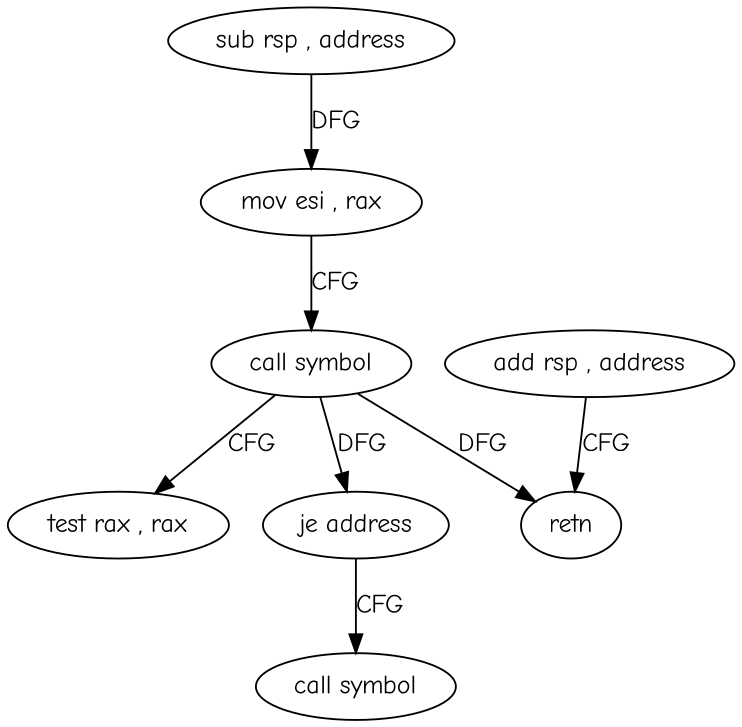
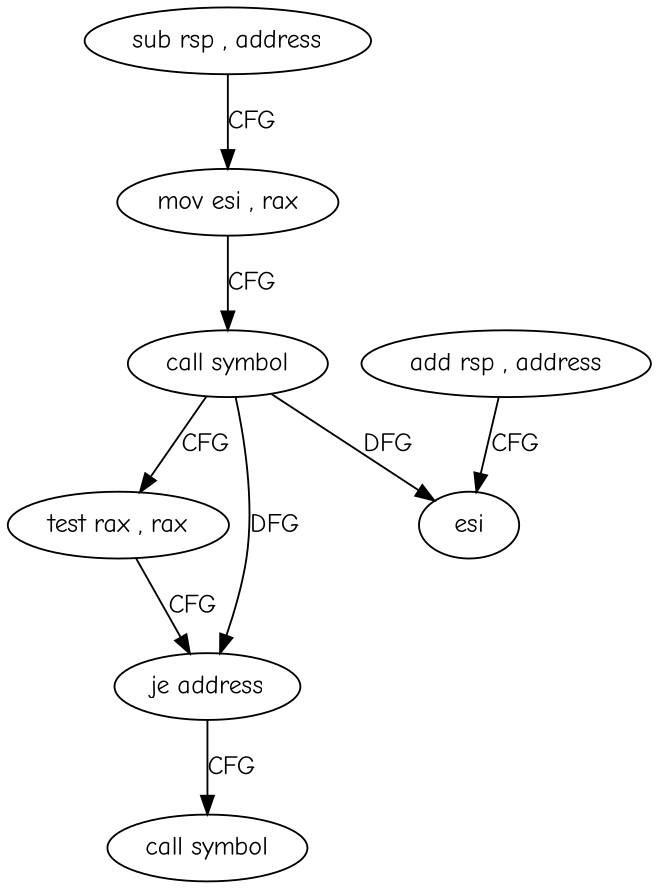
  digraph {
    fontname="Comic Neue"
    node [fontname="Comic Neue"]
    edge [fontname="Comic Neue"]
    n1 [label="sub rsp , address"]
    n2 [label="mov esi , rax"]
    n3 [label="call symbol"]
    n4 [label="test rax , rax"]
    n5 [label="je address"]
-   n6 [label=retn]
+   n6 [label=esi]
    n7 [label="call symbol"]
    n8 [label="add rsp , address"]
-   n1 -> n2 [label=DFG]
+   n1 -> n2 [label=CFG]
    n2 -> n3 [label=CFG]
    n3 -> n4 [label=CFG]
    n3 -> n5 [label=DFG]
    n3 -> n6 [label=DFG]
+   n4 -> n5 [label=CFG]
    n5 -> n7 [label=CFG]
    n8 -> n6 [label=CFG]
  }
